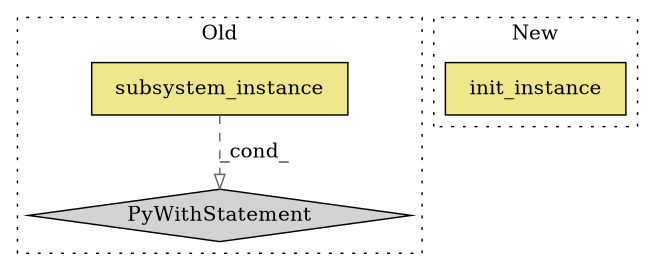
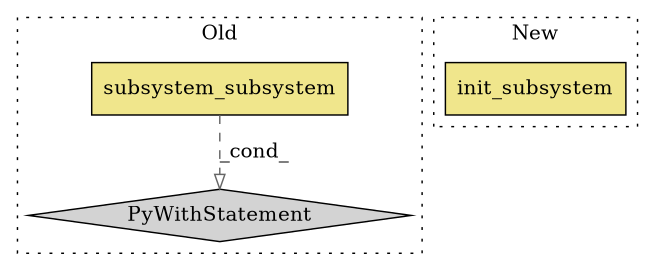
  digraph {
    node [a=32 shape=box style=filled fillcolor=khaki]
-   n1 [l="19,1" label=subsystem_instance s="877,915"]
+   n1 [l="19,1" label=subsystem_subsystem s="877,915"]
    n2 [a=104 l="10,2" label=PyWithStatement s="867,916" shape=diamond fillcolor=lightgrey]
-   n3 [l="15,1" label=init_instance s="863,897"]
+   n3 [l="15,1" label=init_subsystem s="863,897"]
    subgraph cluster_1 {
      label=Old
      style=dotted
      n1
      n2
    }
    subgraph cluster_2 {
      label=New
      style=dotted
      n3
    }
    n1 -> n2 [label=_cond_ color=gray40 style=dashed arrowhead=onormal]
  }
